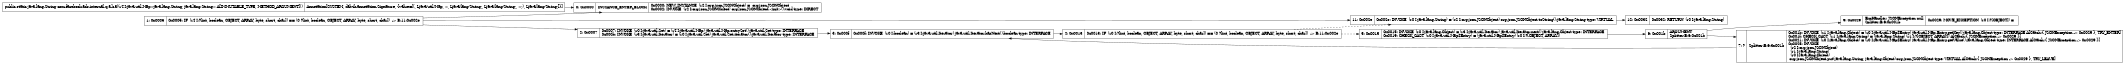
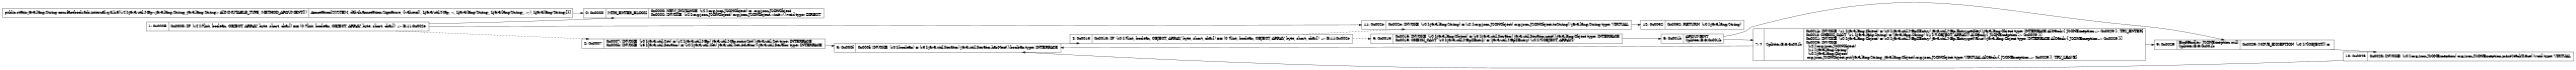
  digraph {
    rankdir=LR
    node [shape=record]
-   n1 [label="{0\:\ 0x0000|INSTANCE_ENTER_BLOCK\l|0x0000: NEW_INSTANCE  (r2 I:org.json.JSONObject) =  org.json.JSONObject \l0x0002: INVOKE  (r2 I:org.json.JSONObject) org.json.JSONObject.\<init\>():void type: DIRECT \l}"]
+   n1 [label="{0\:\ 0x0000|MTH_ENTER_BLOCK\l|0x0000: NEW_INSTANCE  (r2 I:org.json.JSONObject) =  org.json.JSONObject \l0x0002: INVOKE  (r2 I:org.json.JSONObject) org.json.JSONObject.\<init\>():void type: DIRECT \l}"]
    n2 [label="{1\:\ 0x0005|0x0005: IF  (r4 I:?[int, boolean, OBJECT, ARRAY, byte, short, char]) == (0 ?[int, boolean, OBJECT, ARRAY, byte, short, char])  \-\> B:11:0x002e \l}"]
    n3 [label="{2\:\ 0x0007|0x0007: INVOKE  (r0 I:java.util.Set) = (r4 I:java.util.Map) java.util.Map.entrySet():java.util.Set type: INTERFACE \l0x000b: INVOKE  (r3 I:java.util.Iterator) = (r0 I:java.util.Set) java.util.Set.iterator():java.util.Iterator type: INTERFACE \l}"]
    n4 [label="{11\:\ 0x002e|0x002e: INVOKE  (r0 I:java.lang.String) = (r2 I:org.json.JSONObject) org.json.JSONObject.toString():java.lang.String type: VIRTUAL \l}"]
    n5 [label="{3\:\ 0x000f|0x000f: INVOKE  (r0 I:boolean) = (r3 I:java.util.Iterator) java.util.Iterator.hasNext():boolean type: INTERFACE \l}"]
    n6 [label="{12\:\ 0x0032|0x0032: RETURN  (r0 I:java.lang.String) \l}"]
    n7 [label="{4\:\ 0x0013|0x0013: IF  (r0 I:?[int, boolean, OBJECT, ARRAY, byte, short, char]) == (0 ?[int, boolean, OBJECT, ARRAY, byte, short, char])  \-\> B:11:0x002e \l}"]
    n8 [label="{5\:\ 0x0015|0x0015: INVOKE  (r0 I:java.lang.Object) = (r3 I:java.util.Iterator) java.util.Iterator.next():java.lang.Object type: INTERFACE \l0x0019: CHECK_CAST  (r0 I:java.util.Map$Entry) = (java.util.Map$Entry) (r0 I:?[OBJECT, ARRAY]) \l}"]
    n9 [label="{6\:\ 0x001b|ARGUMENT\lSplitter:B:6:0x001b\l}"]
    n10 [label="{7\:\ ?|Splitter:B:6:3x001b\l|0x001b: INVOKE  (r1 I:java.lang.Object) = (r0 I:java.util.Map$Entry) java.util.Map.Entry.getKey():java.lang.Object type: INTERFACE A[Catch:\{ JSONException \-\> 0x0029 \}, TRY_ENTER]\l0x001f: CHECK_CAST  (r1 I:java.lang.String) = (java.lang.String) (r1 I:?[OBJECT, ARRAY]) A[Catch:\{ JSONException \-\> 0x0029 \}]\l0x0021: INVOKE  (r0 I:java.lang.Object) = (r0 I:java.util.Map$Entry) java.util.Map.Entry.getValue():java.lang.Object type: INTERFACE A[Catch:\{ JSONException \-\> 0x0029 \}]\l0x0025: INVOKE  \l  (r2 I:org.json.JSONObject)\l  (r1 I:java.lang.String)\l  (r0 I:java.lang.Object)\l org.json.JSONObject.put(java.lang.String, java.lang.Object):org.json.JSONObject type: VIRTUAL A[Catch:\{ JSONException \-\> 0x0029 \}, TRY_LEAVE]\l}"]
    n11 [label="{9\:\ 0x0029|ExcHandler: JSONException null\lSplitter:B:6:0x001b\l|0x0029: MOVE_EXCEPTION  (r0 I:?[OBJECT]) =  \l}"]
+   n12 [label="{10\:\ 0x002a|0x002a: INVOKE  (r0 I:org.json.JSONException) org.json.JSONException.printStackTrace():void type: VIRTUAL \l}"]
    n13 [label="{public static java.lang.String com.facebook.ads.internal.q.a.k.a((r4 I:java.util.Map\<java.lang.String, java.lang.String\> A[IMMUTABLE_TYPE, METHOD_ARGUMENT]))  | Annotation[SYSTEM, dalvik.annotation.Signature, \{value=[(, Ljava\/util\/Map, \<, Ljava\/lang\/String;, Ljava\/lang\/String;, \>;), Ljava\/lang\/String;]\}]\l}"]
    n2 -> n1
-   n2 -> n3 [style=solid]
+   n2 -> n3 [style=dashed]
    n2 -> n4
    n3 -> n5
    n4 -> n6
    n5 -> n7
    n7 -> n4 [style=dashed]
    n7 -> n8 [style=dashed]
    n8 -> n9
    n9 -> n10
    n9 -> n11
    n10 -> n5
+   n10 -> n11
+   n11 -> n12
+   n12 -> n5
    n13 -> n1
  }
